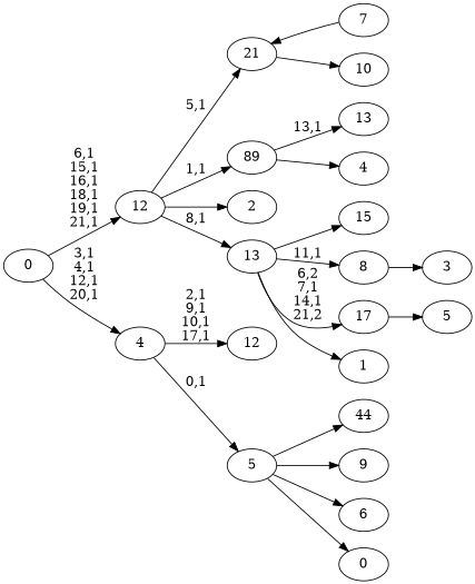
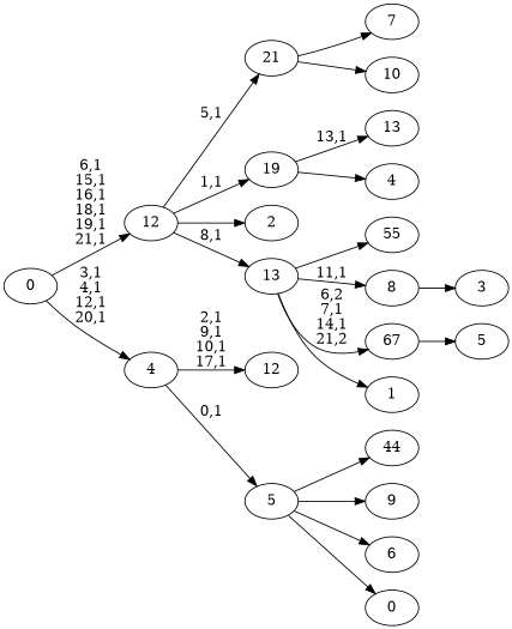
  digraph {
    rankdir=LR
-   n1 [label=15]
+   n1 [label=55]
    n2 [label=44]
    n3 [label=13]
    n4 [label=12]
    n5 [label=10]
    n6 [label=9]
    n7 [label=8]
    n8 [label=3]
    n9 [label=7]
    n10 [label=21]
    n11 [label=6]
    n12 [label=5]
    n13 [label=4]
-   19 [label=89]
-   17
+   19
+   17 [label=67]
    n16 [label=2]
    n17 [label=1]
    13
    12
    n20 [label=0]
    5
    4
    0
    n7 -> n8
    n10 -> n5
-   n9 -> n10
+   n10 -> n9
    19 -> n3 [label="13,1"]
    19 -> n13
    17 -> n12
    13 -> n1
    13 -> n7 [label="11,1"]
    13 -> 17 [label="6,2\n7,1\n14,1\n21,2"]
    13 -> n17
    12 -> n10 [label="5,1"]
    12 -> 19 [label="1,1"]
    12 -> n16
    12 -> 13 [label="8,1"]
    5 -> n2
    5 -> n6
    5 -> n11
    5 -> n20
    4 -> n4 [label="2,1\n9,1\n10,1\n17,1"]
    4 -> 5 [label="0,1"]
    0 -> 12 [label="6,1\n15,1\n16,1\n18,1\n19,1\n21,1"]
    0 -> 4 [label="3,1\n4,1\n12,1\n20,1"]
  }
